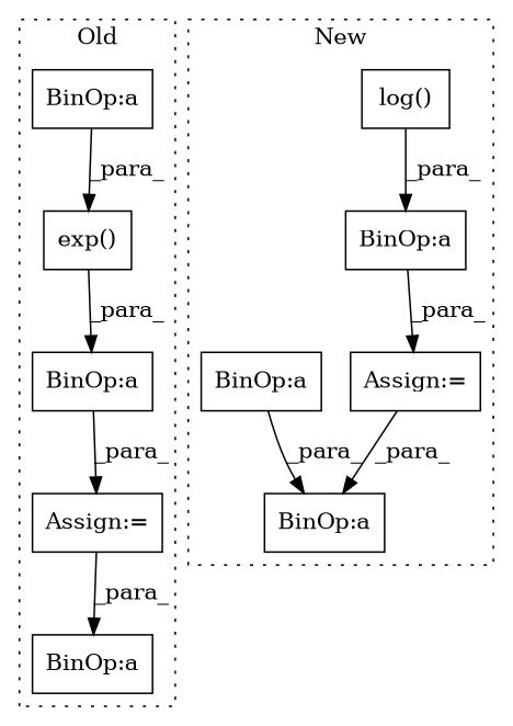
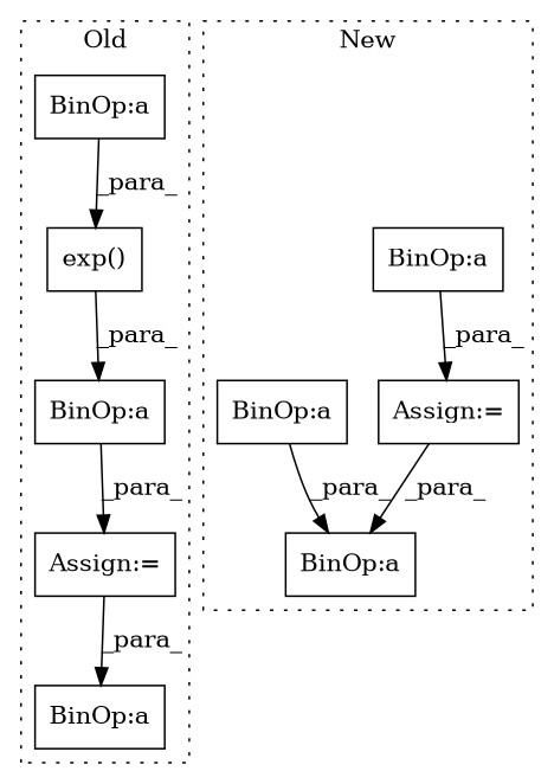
  digraph {
    node [a=82 l=3 shape=box]
    n1 [a=75 l="8,1" label="exp()" s="8075,8090"]
    n2 [a=68 label="Assign:=" s=8148]
    n3 [label="BinOp:a" s=8180]
    n4 [label="BinOp:a" s=8008]
    n5 [label="BinOp:a" s=8243]
-   n6 [a=75 l="8,1" label="log()" s="7854,7909"]
    n7 [a=68 label="Assign:=" s=7851]
    n8 [label="BinOp:a" s=7910]
    n9 [label="BinOp:a" s=8090]
    n10 [label="BinOp:a" s=8113]
    subgraph cluster_1 {
      label=Old
      style=dotted
      n1
      n2
      n3
      n4
      n5
    }
    subgraph cluster_2 {
      label=New
      style=dotted
-     n6
      n7
      n8
      n9
      n10
    }
    n1 -> n3 [label=_para_]
    n2 -> n5 [label=_para_]
    n3 -> n2 [label=_para_]
    n4 -> n1 [label=_para_]
-   n6 -> n8 [label=_para_]
    n7 -> n9 [label=_para_]
    n8 -> n7 [label=_para_]
    n10 -> n9 [label=_para_]
  }
